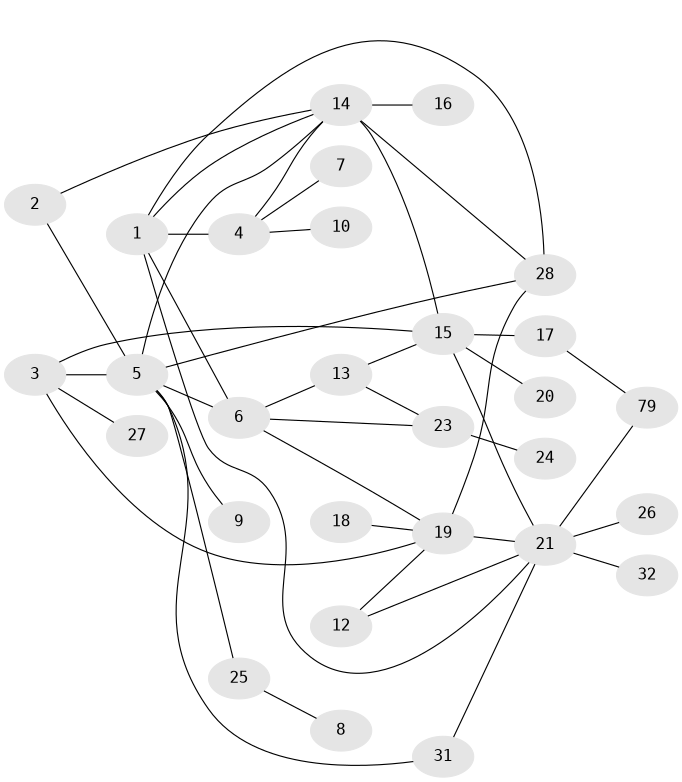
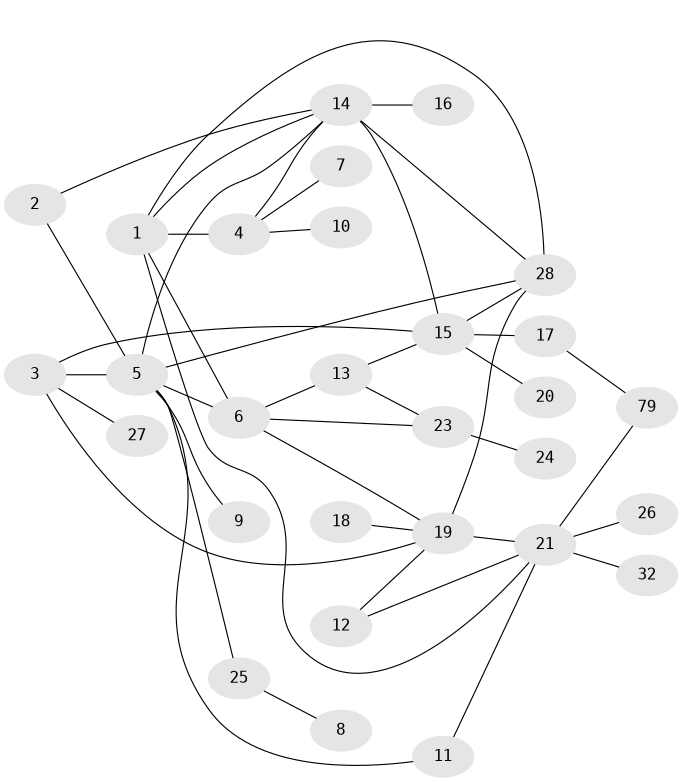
  graph {
    fontname="DejaVu Sans Mono"
    rankdir=LR
    node [color=gray90 fontname="DejaVu Sans Mono" style=filled]
    edge [fontname="DejaVu Sans Mono" weight=1.0]
    1
    4
    6
    14
    21
    28
    7
    10
    19
    13
    23
    15
    16
    n14 [label=79]
    n15 [label=32]
    26
    2
    5
    9
-   11 [label=31]
+   11
    25
    3
    27
    12
    17
    20
    8
    24
    18
    1 -- 4
    1 -- 6
    1 -- 14
    1 -- 21
    1 -- 28
    4 -- 14
    4 -- 7
    4 -- 10
    6 -- 19
    6 -- 13
    6 -- 23
    14 -- 28
    14 -- 15
    14 -- 16
    21 -- n14
    21 -- n15
    21 -- 26
    19 -- 21
    19 -- 28
    13 -- 23
    13 -- 15
    23 -- 24
-   15 -- 21
+   15 -- 28
    15 -- 17
    15 -- 20
    2 -- 14
    2 -- 5
    5 -- 6
    5 -- 14
    5 -- 28 [weight=2.0]
    5 -- 9
    5 -- 11
    5 -- 25
    11 -- 21
    25 -- 8
    3 -- 19
    3 -- 15 [weight=2.0]
    3 -- 5
    3 -- 27
    12 -- 21
    12 -- 19
    17 -- n14
    18 -- 19
  }
